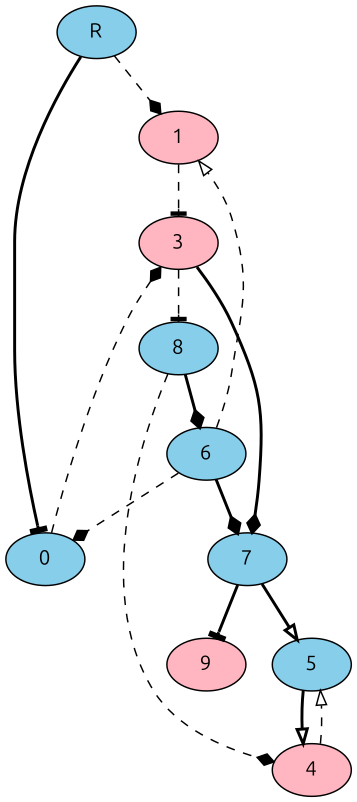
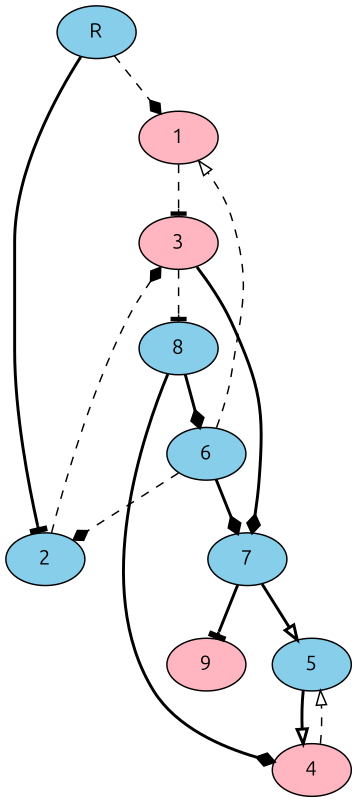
  digraph {
    fontname=Ubuntu
    node [fillcolor=skyblue fontname=Ubuntu style=filled]
    edge [arrowhead=diamond fontname=Ubuntu style=bold]
    1 [fillcolor=lightpink]
    3 [fillcolor=lightpink]
    7
    8
    4 [fillcolor=lightpink]
    5
-   2 [label=0]
+   2
    9 [fillcolor=lightpink]
    6
    R
    1 -> 3 [arrowhead=tee style=dashed]
    3 -> 7
    3 -> 8 [arrowhead=tee style=dashed]
    7 -> 5 [arrowhead=onormal]
    7 -> 9 [arrowhead=tee]
-   8 -> 4 [style=dashed]
+   8 -> 4
    8 -> 6
    4 -> 5 [arrowhead=onormal style=dashed]
    5 -> 4 [arrowhead=onormal]
    2 -> 3 [style=dashed]
    6 -> 1 [arrowhead=onormal style=dashed]
    6 -> 7
    6 -> 2 [style=dashed]
    R -> 1 [style=dashed]
    R -> 2 [arrowhead=tee]
  }
